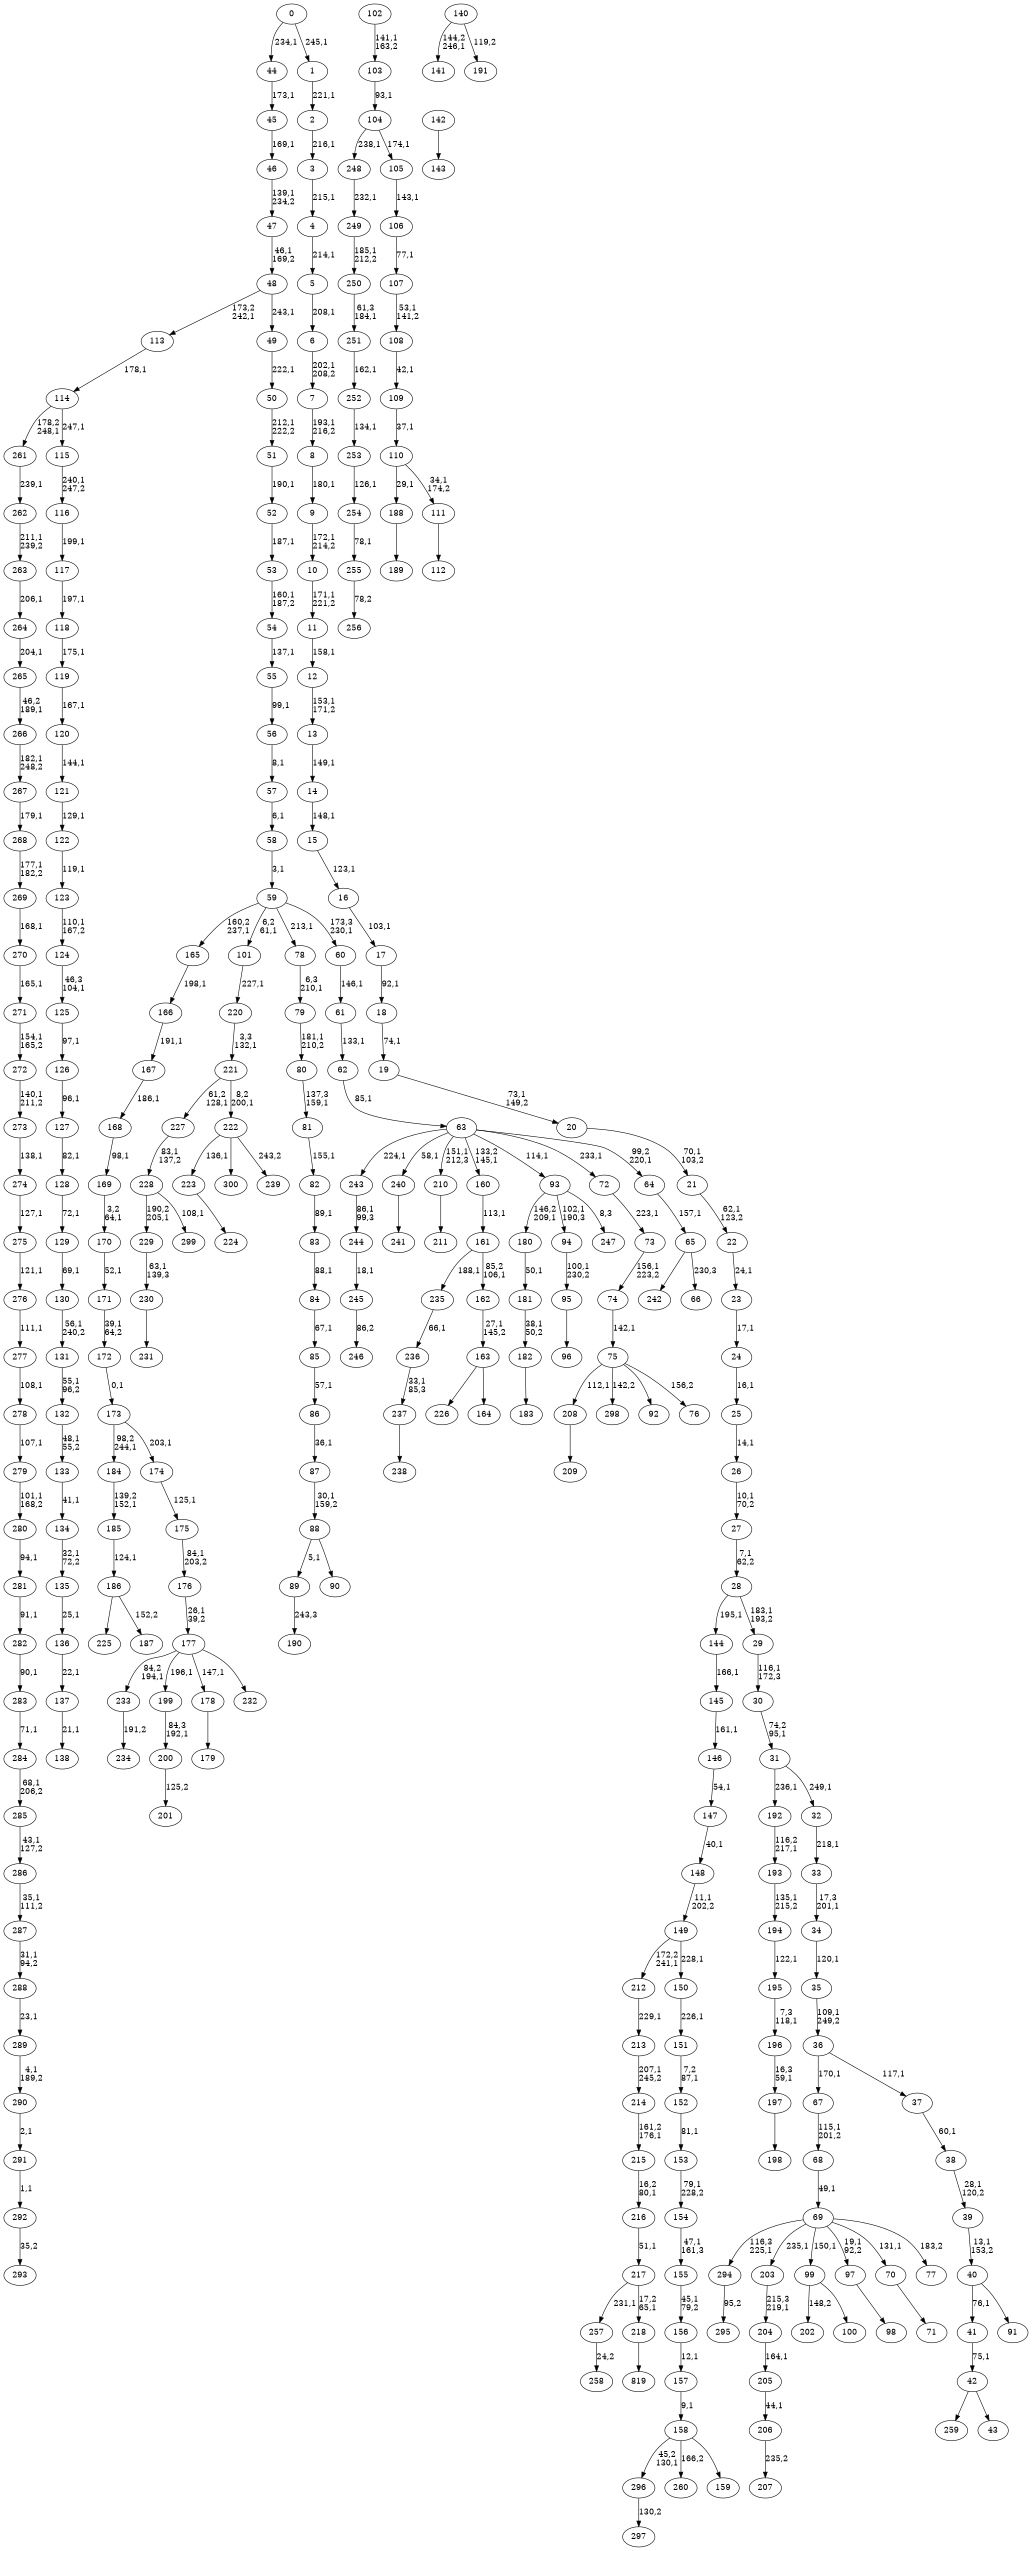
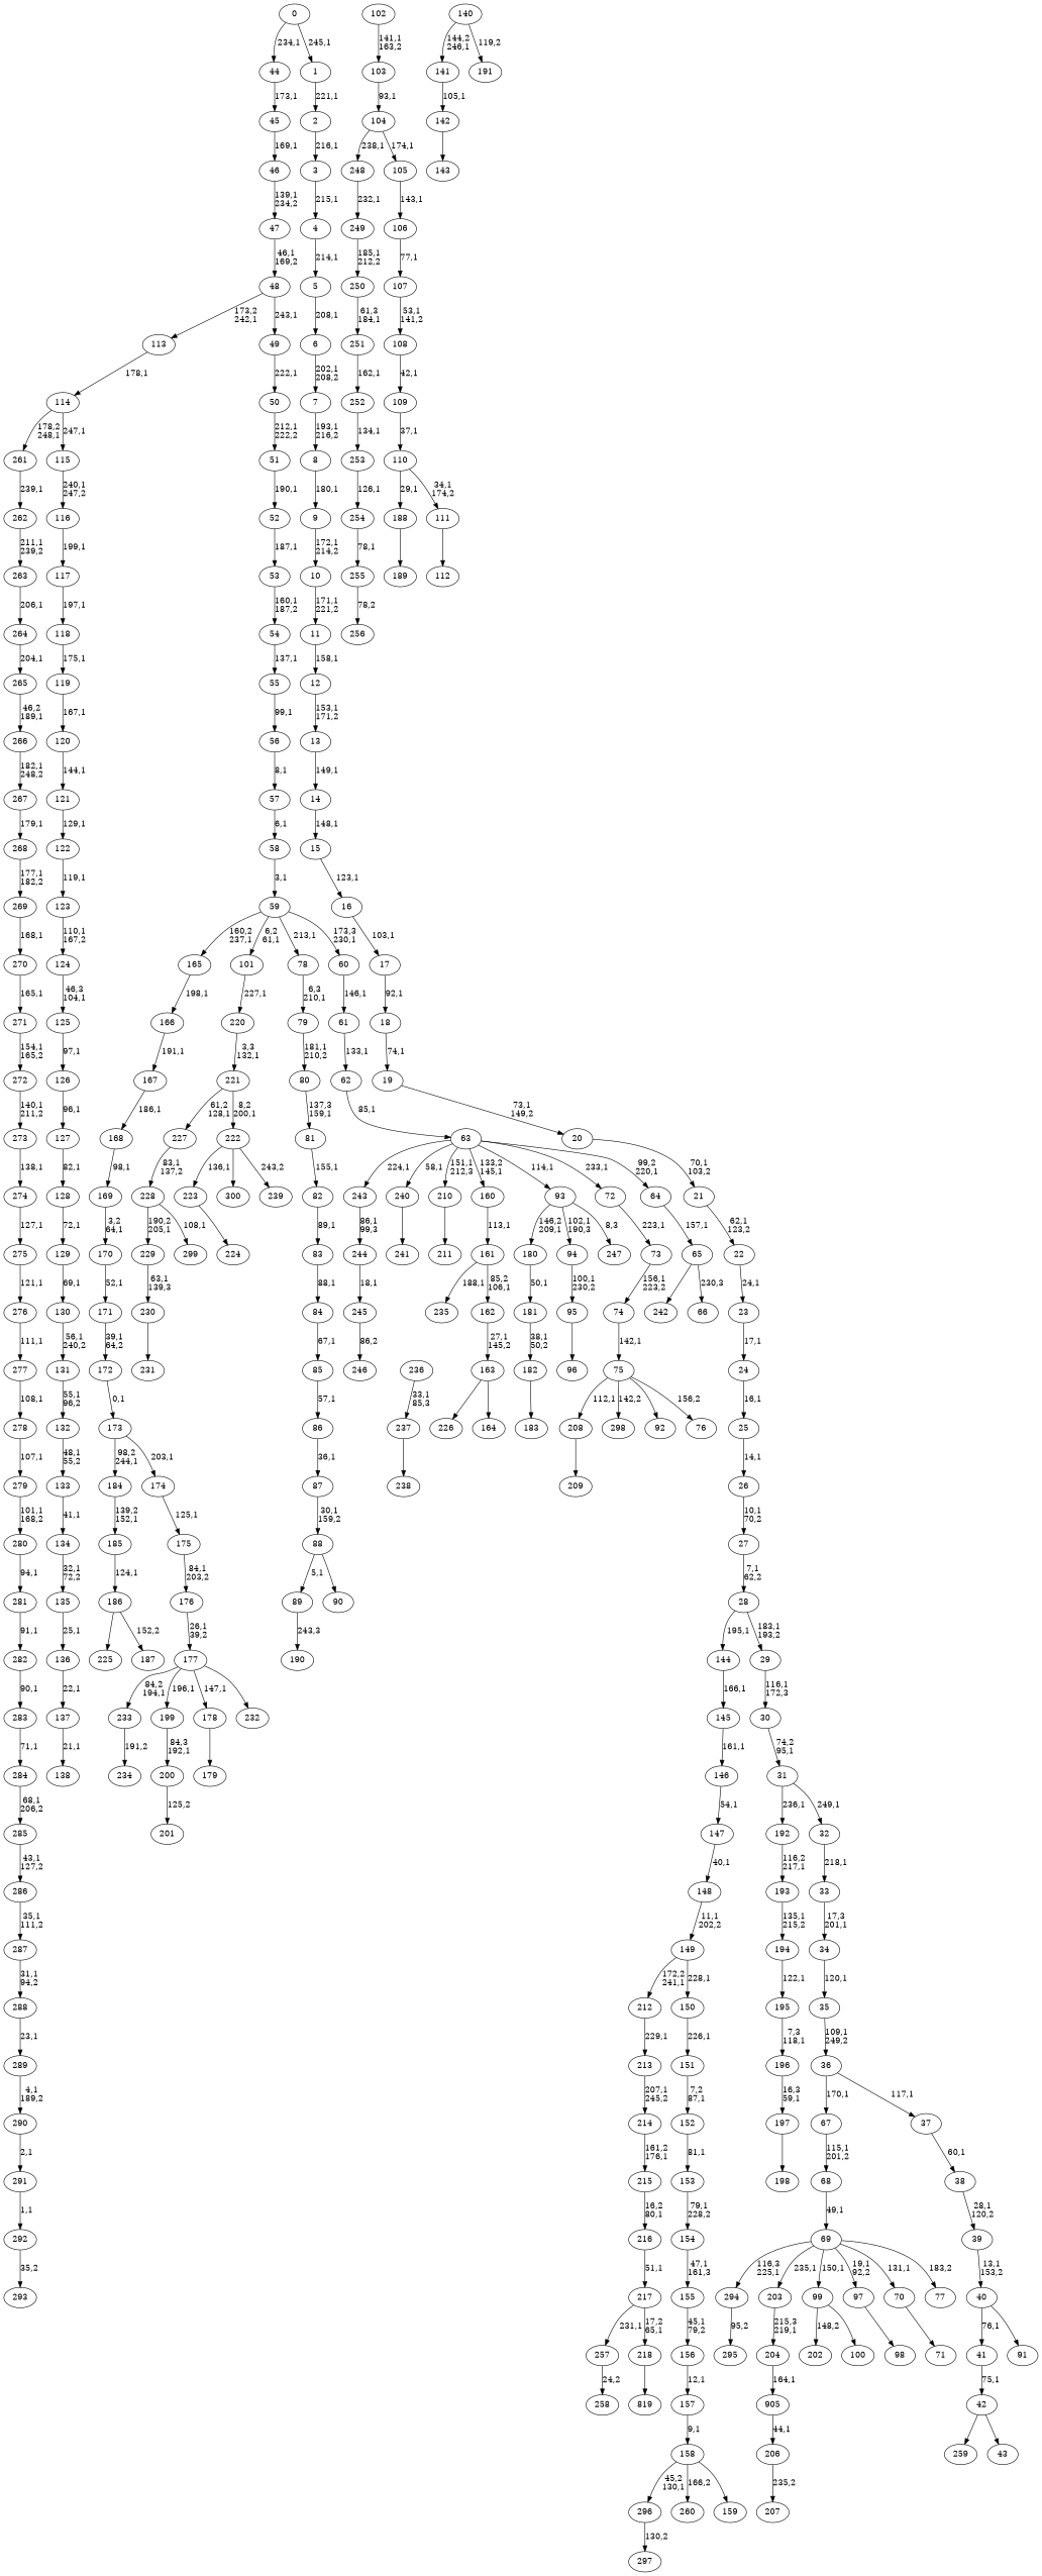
  digraph {
    296
    297
    294
    295
    292
    293
    291
    290
    289
    288
    287
    286
    285
    284
    283
    282
    281
    280
    279
    278
    277
    276
    275
    274
    273
    272
    271
    270
    269
    268
    267
    266
    265
    264
    263
    262
    261
    257
    258
    255
    256
    254
    253
    252
    251
    250
    249
    248
    245
    246
    244
    243
    240
    241
    237
    238
    236
    235
    233
    234
    230
    231
    229
    228
    299
    227
    223
    224
    222
    300
    239
    221
    220
    n74 [label=819]
    218
    217
    216
    215
    214
    213
    212
    210
    211
    208
    209
    206
    207
-   205
+   205 [label=905]
    204
    203
    200
    201
    199
    197
    198
    196
    195
    194
    193
    192
    188
    189
    186
    225
    187
    185
    184
    182
    183
    181
    180
    178
    179
    177
    232
    176
    175
    174
    173
    172
    171
    170
    169
    168
    167
    166
    165
    163
    226
    164
    162
    161
    160
    158
    260
    159
    157
    156
    155
    154
    153
    152
    151
    150
    149
    148
    147
    146
    145
    144
    142
    143
    141
    140
    191
    137
    138
    136
    135
    134
    133
    132
    131
    130
    129
    128
    127
    126
    125
    124
    123
    122
    121
    120
    119
    118
    117
    116
    115
    114
    113
    111
    112
    110
    109
    108
    107
    106
    105
    104
    103
    102
    101
    99
    202
    100
    97
    98
    95
    96
    94
    93
    247
    89
    190
    88
    90
    87
    86
    85
    84
    83
    82
    81
    80
    79
    78
    75
    298
    92
    76
    74
    73
    72
    70
    71
    69
    77
    68
    67
    65
    242
    66
    64
    63
    62
    61
    60
    59
    58
    57
    56
    55
    54
    53
    52
    51
    50
    49
    48
    47
    46
    45
    44
    42
    259
    43
    41
    40
    91
    39
    38
    37
    36
    35
    34
    33
    32
    31
    30
    29
    28
    27
    26
    25
    24
    23
    22
    21
    20
    19
    18
    17
    16
    15
    14
    13
    12
    11
    10
    9
    8
    7
    6
    5
    4
    3
    2
    1
    0
    296 -> 297 [label="130,2"]
    294 -> 295 [label="95,2"]
    292 -> 293 [label="35,2"]
    291 -> 292 [label="1,1"]
    290 -> 291 [label="2,1"]
    289 -> 290 [label="4,1\n189,2"]
    288 -> 289 [label="23,1"]
    287 -> 288 [label="31,1\n94,2"]
    286 -> 287 [label="35,1\n111,2"]
    285 -> 286 [label="43,1\n127,2"]
    284 -> 285 [label="68,1\n206,2"]
    283 -> 284 [label="71,1"]
    282 -> 283 [label="90,1"]
    281 -> 282 [label="91,1"]
    280 -> 281 [label="94,1"]
    279 -> 280 [label="101,1\n168,2"]
    278 -> 279 [label="107,1"]
    277 -> 278 [label="108,1"]
    276 -> 277 [label="111,1"]
    275 -> 276 [label="121,1"]
    274 -> 275 [label="127,1"]
    273 -> 274 [label="138,1"]
    272 -> 273 [label="140,1\n211,2"]
    271 -> 272 [label="154,1\n165,2"]
    270 -> 271 [label="165,1"]
    269 -> 270 [label="168,1"]
    268 -> 269 [label="177,1\n182,2"]
    267 -> 268 [label="179,1"]
    266 -> 267 [label="182,1\n248,2"]
    265 -> 266 [label="46,2\n189,1"]
    264 -> 265 [label="204,1"]
    263 -> 264 [label="206,1"]
    262 -> 263 [label="211,1\n239,2"]
    261 -> 262 [label="239,1"]
    257 -> 258 [label="24,2"]
    255 -> 256 [label="78,2"]
    254 -> 255 [label="78,1"]
    253 -> 254 [label="126,1"]
    252 -> 253 [label="134,1"]
    251 -> 252 [label="162,1"]
    250 -> 251 [label="61,3\n184,1"]
    249 -> 250 [label="185,1\n212,2"]
    248 -> 249 [label="232,1"]
    245 -> 246 [label="86,2"]
    244 -> 245 [label="18,1"]
    243 -> 244 [label="86,1\n99,3"]
    240 -> 241
    237 -> 238
    236 -> 237 [label="33,1\n85,3"]
-   235 -> 236 [label="66,1"]
    233 -> 234 [label="191,2"]
    230 -> 231
    229 -> 230 [label="63,1\n139,3"]
    228 -> 229 [label="190,2\n205,1"]
    228 -> 299 [label="108,1"]
    227 -> 228 [label="83,1\n137,2"]
    223 -> 224
    222 -> 223 [label="136,1"]
    222 -> 300
    222 -> 239 [label="243,2"]
    221 -> 227 [label="61,2\n128,1"]
    221 -> 222 [label="8,2\n200,1"]
    220 -> 221 [label="3,3\n132,1"]
    218 -> n74
    217 -> 257 [label="231,1"]
    217 -> 218 [label="17,2\n65,1"]
    216 -> 217 [label="51,1"]
    215 -> 216 [label="16,2\n80,1"]
    214 -> 215 [label="161,2\n176,1"]
    213 -> 214 [label="207,1\n245,2"]
    212 -> 213 [label="229,1"]
    210 -> 211
    208 -> 209
    206 -> 207 [label="235,2"]
    205 -> 206 [label="44,1"]
    204 -> 205 [label="164,1"]
    203 -> 204 [label="215,3\n219,1"]
    200 -> 201 [label="125,2"]
    199 -> 200 [label="84,3\n192,1"]
    197 -> 198
    196 -> 197 [label="16,3\n59,1"]
    195 -> 196 [label="7,3\n118,1"]
    194 -> 195 [label="122,1"]
    193 -> 194 [label="135,1\n215,2"]
    192 -> 193 [label="116,2\n217,1"]
    188 -> 189
    186 -> 225
    186 -> 187 [label="152,2"]
    185 -> 186 [label="124,1"]
    184 -> 185 [label="139,2\n152,1"]
    182 -> 183
    181 -> 182 [label="38,1\n50,2"]
    180 -> 181 [label="50,1"]
    178 -> 179
    177 -> 233 [label="84,2\n194,1"]
    177 -> 199 [label="196,1"]
    177 -> 178 [label="147,1"]
    177 -> 232
    176 -> 177 [label="26,1\n39,2"]
    175 -> 176 [label="84,1\n203,2"]
    174 -> 175 [label="125,1"]
    173 -> 184 [label="98,2\n244,1"]
    173 -> 174 [label="203,1"]
    172 -> 173 [label="0,1"]
    171 -> 172 [label="39,1\n64,2"]
    170 -> 171 [label="52,1"]
    169 -> 170 [label="3,2\n64,1"]
    168 -> 169 [label="98,1"]
    167 -> 168 [label="186,1"]
    166 -> 167 [label="191,1"]
    165 -> 166 [label="198,1"]
    163 -> 226
    163 -> 164
    162 -> 163 [label="27,1\n145,2"]
    161 -> 235 [label="188,1"]
    161 -> 162 [label="85,2\n106,1"]
    160 -> 161 [label="113,1"]
    158 -> 296 [label="45,2\n130,1"]
    158 -> 260 [label="166,2"]
    158 -> 159
    157 -> 158 [label="9,1"]
    156 -> 157 [label="12,1"]
    155 -> 156 [label="45,1\n79,2"]
    154 -> 155 [label="47,1\n161,3"]
    153 -> 154 [label="79,1\n228,2"]
    152 -> 153 [label="81,1"]
    151 -> 152 [label="7,2\n87,1"]
    150 -> 151 [label="226,1"]
    149 -> 212 [label="172,2\n241,1"]
    149 -> 150 [label="228,1"]
    148 -> 149 [label="11,1\n202,2"]
    147 -> 148 [label="40,1"]
    146 -> 147 [label="54,1"]
    145 -> 146 [label="161,1"]
    144 -> 145 [label="166,1"]
    142 -> 143
+   141 -> 142 [label="105,1"]
    140 -> 141 [label="144,2\n246,1"]
    140 -> 191 [label="119,2"]
    137 -> 138 [label="21,1"]
    136 -> 137 [label="22,1"]
    135 -> 136 [label="25,1"]
    134 -> 135 [label="32,1\n72,2"]
    133 -> 134 [label="41,1"]
    132 -> 133 [label="48,1\n55,2"]
    131 -> 132 [label="55,1\n96,2"]
    130 -> 131 [label="56,1\n240,2"]
    129 -> 130 [label="69,1"]
    128 -> 129 [label="72,1"]
    127 -> 128 [label="82,1"]
    126 -> 127 [label="96,1"]
    125 -> 126 [label="97,1"]
    124 -> 125 [label="46,3\n104,1"]
    123 -> 124 [label="110,1\n167,2"]
    122 -> 123 [label="119,1"]
    121 -> 122 [label="129,1"]
    120 -> 121 [label="144,1"]
    119 -> 120 [label="167,1"]
    118 -> 119 [label="175,1"]
    117 -> 118 [label="197,1"]
    116 -> 117 [label="199,1"]
    115 -> 116 [label="240,1\n247,2"]
    114 -> 261 [label="178,2\n248,1"]
    114 -> 115 [label="247,1"]
    113 -> 114 [label="178,1"]
    111 -> 112
    110 -> 188 [label="29,1"]
    110 -> 111 [label="34,1\n174,2"]
    109 -> 110 [label="37,1"]
    108 -> 109 [label="42,1"]
    107 -> 108 [label="53,1\n141,2"]
    106 -> 107 [label="77,1"]
    105 -> 106 [label="143,1"]
    104 -> 248 [label="238,1"]
    104 -> 105 [label="174,1"]
    103 -> 104 [label="93,1"]
    102 -> 103 [label="141,1\n163,2"]
    101 -> 220 [label="227,1"]
    99 -> 202 [label="148,2"]
    99 -> 100
    97 -> 98
    95 -> 96
    94 -> 95 [label="100,1\n230,2"]
    93 -> 180 [label="146,2\n209,1"]
    93 -> 94 [label="102,1\n190,3"]
    93 -> 247 [label="8,3"]
    89 -> 190 [label="243,3"]
    88 -> 89 [label="5,1"]
    88 -> 90
    87 -> 88 [label="30,1\n159,2"]
    86 -> 87 [label="36,1"]
    85 -> 86 [label="57,1"]
    84 -> 85 [label="67,1"]
    83 -> 84 [label="88,1"]
    82 -> 83 [label="89,1"]
    81 -> 82 [label="155,1"]
    80 -> 81 [label="137,3\n159,1"]
    79 -> 80 [label="181,1\n210,2"]
    78 -> 79 [label="6,3\n210,1"]
    75 -> 208 [label="112,1"]
    75 -> 298 [label="142,2"]
    75 -> 92
    75 -> 76 [label="156,2"]
    74 -> 75 [label="142,1"]
    73 -> 74 [label="156,1\n223,2"]
    72 -> 73 [label="223,1"]
    70 -> 71
    69 -> 294 [label="116,3\n225,1"]
    69 -> 203 [label="235,1"]
    69 -> 99 [label="150,1"]
    69 -> 97 [label="19,1\n92,2"]
    69 -> 70 [label="131,1"]
    69 -> 77 [label="183,2"]
    68 -> 69 [label="49,1"]
    67 -> 68 [label="115,1\n201,2"]
    65 -> 242
    65 -> 66 [label="230,3"]
    64 -> 65 [label="157,1"]
    63 -> 243 [label="224,1"]
    63 -> 240 [label="58,1"]
    63 -> 210 [label="151,1\n212,3"]
    63 -> 160 [label="133,2\n145,1"]
    63 -> 93 [label="114,1"]
    63 -> 72 [label="233,1"]
    63 -> 64 [label="99,2\n220,1"]
    62 -> 63 [label="85,1"]
    61 -> 62 [label="133,1"]
    60 -> 61 [label="146,1"]
    59 -> 165 [label="160,2\n237,1"]
    59 -> 101 [label="6,2\n61,1"]
    59 -> 78 [label="213,1"]
    59 -> 60 [label="173,3\n230,1"]
    58 -> 59 [label="3,1"]
    57 -> 58 [label="6,1"]
    56 -> 57 [label="8,1"]
    55 -> 56 [label="99,1"]
    54 -> 55 [label="137,1"]
    53 -> 54 [label="160,1\n187,2"]
    52 -> 53 [label="187,1"]
    51 -> 52 [label="190,1"]
    50 -> 51 [label="212,1\n222,2"]
    49 -> 50 [label="222,1"]
    48 -> 113 [label="173,2\n242,1"]
    48 -> 49 [label="243,1"]
    47 -> 48 [label="46,1\n169,2"]
    46 -> 47 [label="139,1\n234,2"]
    45 -> 46 [label="169,1"]
    44 -> 45 [label="173,1"]
    42 -> 259
    42 -> 43
    41 -> 42 [label="75,1"]
    40 -> 41 [label="76,1"]
    40 -> 91
    39 -> 40 [label="13,1\n153,2"]
    38 -> 39 [label="28,1\n120,2"]
    37 -> 38 [label="60,1"]
    36 -> 67 [label="170,1"]
    36 -> 37 [label="117,1"]
    35 -> 36 [label="109,1\n249,2"]
    34 -> 35 [label="120,1"]
    33 -> 34 [label="17,3\n201,1"]
    32 -> 33 [label="218,1"]
    31 -> 192 [label="236,1"]
    31 -> 32 [label="249,1"]
    30 -> 31 [label="74,2\n95,1"]
    29 -> 30 [label="116,1\n172,3"]
    28 -> 144 [label="195,1"]
    28 -> 29 [label="183,1\n193,2"]
    27 -> 28 [label="7,1\n62,2"]
    26 -> 27 [label="10,1\n70,2"]
    25 -> 26 [label="14,1"]
    24 -> 25 [label="16,1"]
    23 -> 24 [label="17,1"]
    22 -> 23 [label="24,1"]
    21 -> 22 [label="62,1\n123,2"]
    20 -> 21 [label="70,1\n103,2"]
    19 -> 20 [label="73,1\n149,2"]
    18 -> 19 [label="74,1"]
    17 -> 18 [label="92,1"]
    16 -> 17 [label="103,1"]
    15 -> 16 [label="123,1"]
    14 -> 15 [label="148,1"]
    13 -> 14 [label="149,1"]
    12 -> 13 [label="153,1\n171,2"]
    11 -> 12 [label="158,1"]
    10 -> 11 [label="171,1\n221,2"]
    9 -> 10 [label="172,1\n214,2"]
    8 -> 9 [label="180,1"]
    7 -> 8 [label="193,1\n216,2"]
    6 -> 7 [label="202,1\n208,2"]
    5 -> 6 [label="208,1"]
    4 -> 5 [label="214,1"]
    3 -> 4 [label="215,1"]
    2 -> 3 [label="216,1"]
    1 -> 2 [label="221,1"]
    0 -> 44 [label="234,1"]
    0 -> 1 [label="245,1"]
  }
